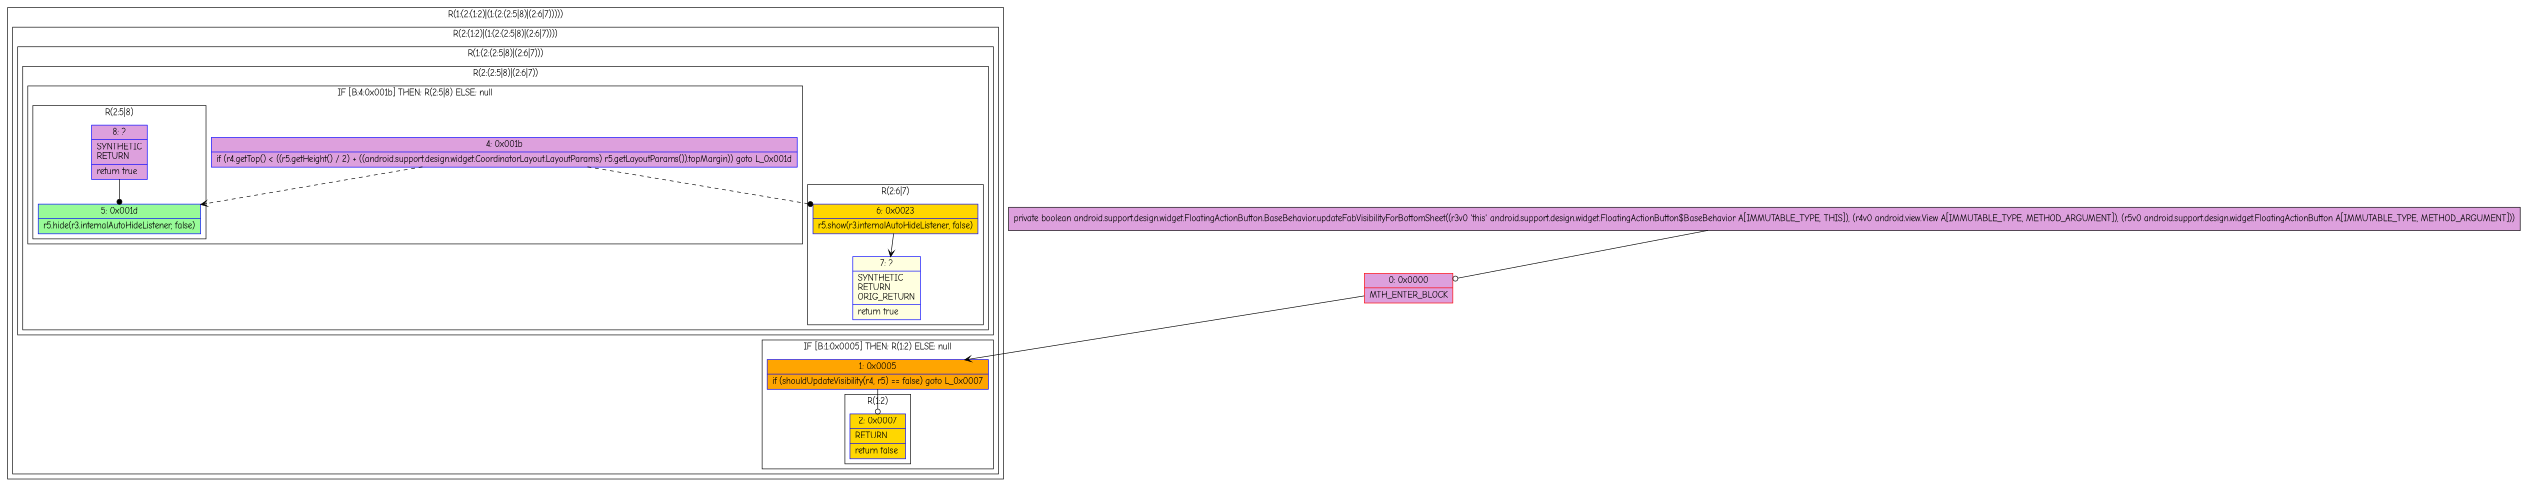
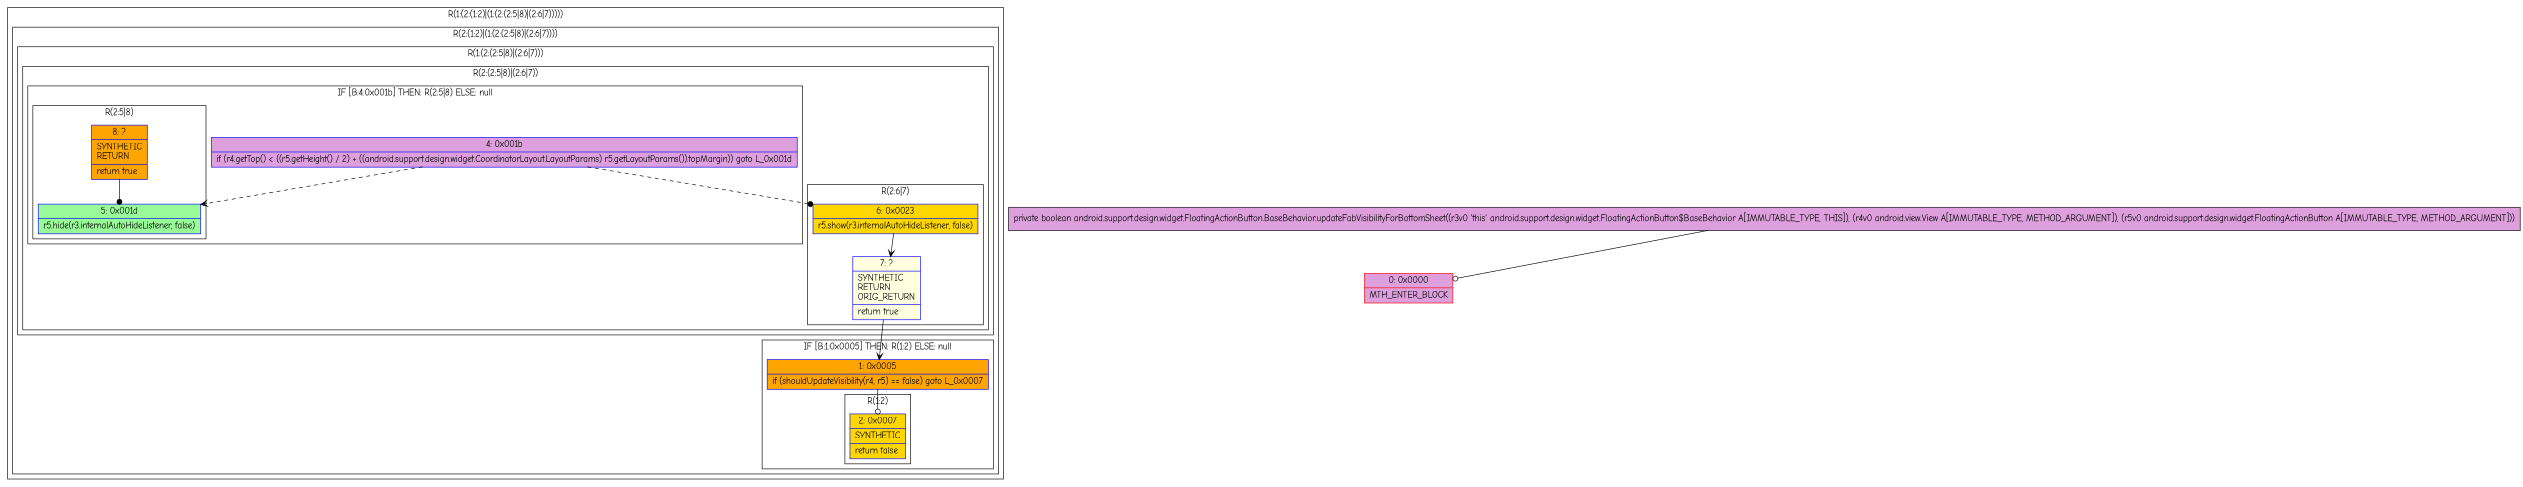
  digraph {
    fontname="Comic Neue"
    node [color=blue fillcolor=plum fontname="Comic Neue" shape=record style=filled]
    edge [arrowhead=vee fontname="Comic Neue"]
-   n1 [fillcolor=gold label="{2\:\ 0x0007|RETURN\l|return false\l}"]
+   n1 [fillcolor=gold label="{2\:\ 0x0007|SYNTHETIC\l|return false\l}"]
    n2 [fillcolor=orange label="{1\:\ 0x0005|if (shouldUpdateVisibility(r4, r5) == false) goto L_0x0007\l}"]
    n3 [fillcolor=palegreen label="{5\:\ 0x001d|r5.hide(r3.internalAutoHideListener, false)\l}"]
-   n4 [label="{8\:\ ?|SYNTHETIC\lRETURN\l|return true\l}"]
+   n4 [fillcolor=orange label="{8\:\ ?|SYNTHETIC\lRETURN\l|return true\l}"]
    n5 [label="{4\:\ 0x001b|if (r4.getTop() \< ((r5.getHeight() \/ 2) + ((android.support.design.widget.CoordinatorLayout.LayoutParams) r5.getLayoutParams()).topMargin)) goto L_0x001d\l}"]
    n6 [fillcolor=gold label="{6\:\ 0x0023|r5.show(r3.internalAutoHideListener, false)\l}"]
    n7 [fillcolor=lightyellow label="{7\:\ ?|SYNTHETIC\lRETURN\lORIG_RETURN\l|return true\l}"]
    n8 [color=red label="{0\:\ 0x0000|MTH_ENTER_BLOCK\l}"]
    n9 [label="{private boolean android.support.design.widget.FloatingActionButton.BaseBehavior.updateFabVisibilityForBottomSheet((r3v0 'this' android.support.design.widget.FloatingActionButton$BaseBehavior A[IMMUTABLE_TYPE, THIS]), (r4v0 android.view.View A[IMMUTABLE_TYPE, METHOD_ARGUMENT]), (r5v0 android.support.design.widget.FloatingActionButton A[IMMUTABLE_TYPE, METHOD_ARGUMENT])) }" color=""]
    subgraph cluster_1 {
      label="R(1:(2:(1:2)|(1:(2:(2:5|8)|(2:6|7)))))"
      subgraph cluster_2 {
        label="R(2:(1:2)|(1:(2:(2:5|8)|(2:6|7))))"
        subgraph cluster_3 {
          label="IF [B:1:0x0005] THEN: R(1:2) ELSE: null"
          n2
          subgraph cluster_4 {
            label="R(1:2)"
            n1
          }
        }
        subgraph cluster_5 {
          label="R(1:(2:(2:5|8)|(2:6|7)))"
          subgraph cluster_6 {
            label="R(2:(2:5|8)|(2:6|7))"
            subgraph cluster_7 {
              label="IF [B:4:0x001b] THEN: R(2:5|8) ELSE: null"
              n5
              subgraph cluster_8 {
                label="R(2:5|8)"
                n3
                n4
              }
            }
            subgraph cluster_9 {
              label="R(2:6|7)"
              n6
              n7
            }
          }
        }
      }
    }
    n2 -> n1 [arrowhead=odot]
    n4 -> n3 [arrowhead=dot]
    n5 -> n3 [style=dashed]
    n5 -> n6 [arrowhead=dot style=dashed]
    n6 -> n7
-   n8 -> n2
+   n7 -> n2
    n9 -> n8 [arrowhead=odot]
  }
